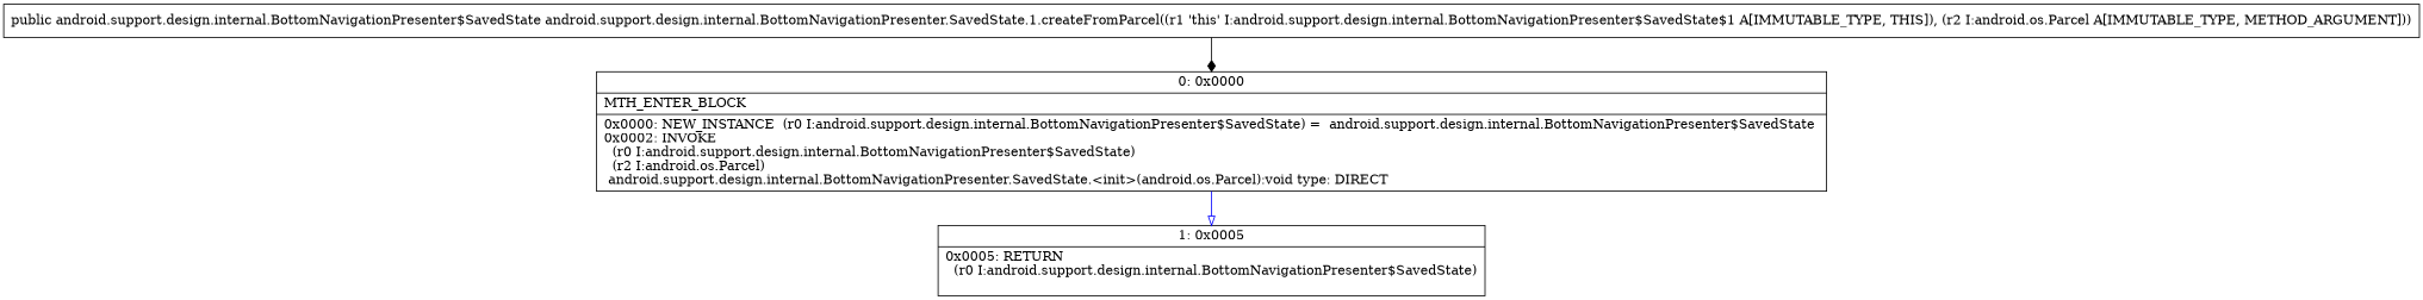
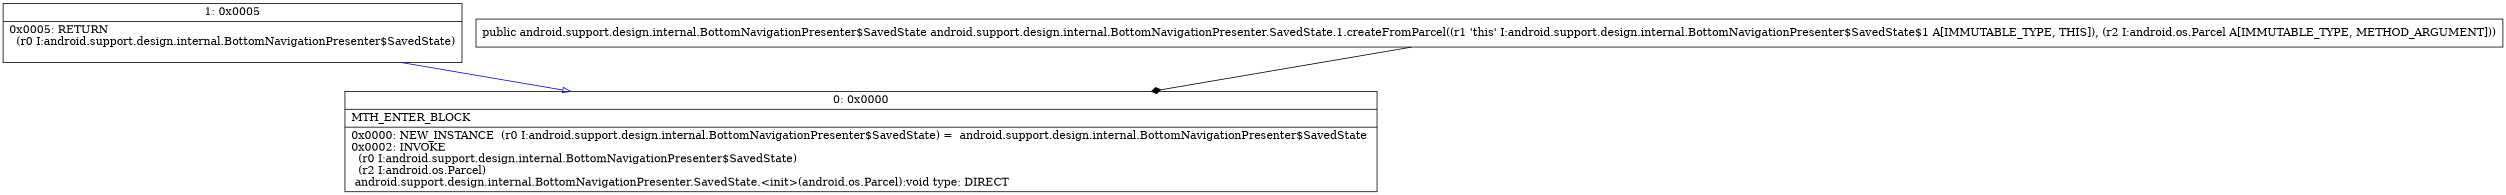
  digraph {
    node [shape=record]
    n1 [label="{0\:\ 0x0000|MTH_ENTER_BLOCK\l|0x0000: NEW_INSTANCE  (r0 I:android.support.design.internal.BottomNavigationPresenter$SavedState) =  android.support.design.internal.BottomNavigationPresenter$SavedState \l0x0002: INVOKE  \l  (r0 I:android.support.design.internal.BottomNavigationPresenter$SavedState)\l  (r2 I:android.os.Parcel)\l android.support.design.internal.BottomNavigationPresenter.SavedState.\<init\>(android.os.Parcel):void type: DIRECT \l}"]
    n2 [label="{1\:\ 0x0005|0x0005: RETURN  \l  (r0 I:android.support.design.internal.BottomNavigationPresenter$SavedState)\l \l}"]
    n3 [label="{public android.support.design.internal.BottomNavigationPresenter$SavedState android.support.design.internal.BottomNavigationPresenter.SavedState.1.createFromParcel((r1 'this' I:android.support.design.internal.BottomNavigationPresenter$SavedState$1 A[IMMUTABLE_TYPE, THIS]), (r2 I:android.os.Parcel A[IMMUTABLE_TYPE, METHOD_ARGUMENT])) }"]
-   n1 -> n2 [color=blue arrowhead=onormal]
+   n2 -> n1 [color=blue arrowhead=onormal]
    n3 -> n1 [color=black arrowhead=diamond]
  }
